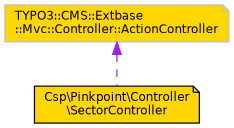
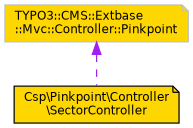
  digraph {
    node [fillcolor=gold fontname=Helvetica fontsize=10 shape=note style=filled]
    n1 [color=black fontcolor=black height=0.2 label="Csp\\Pinkpoint\\Controller\l\\SectorController" width=0.4]
-   n2 [color=grey75 height=0.2 label="TYPO3::CMS::Extbase\l::Mvc::Controller::ActionController" width=0.4]
+   n2 [color=grey75 height=0.2 label="TYPO3::CMS::Extbase\l::Mvc::Controller::Pinkpoint" width=0.4]
    n2 -> n1 [color=purple dir=back fontname=Helvetica fontsize=10 labelfontname=Helvetica labelfontsize=10 style=dashed]
  }
